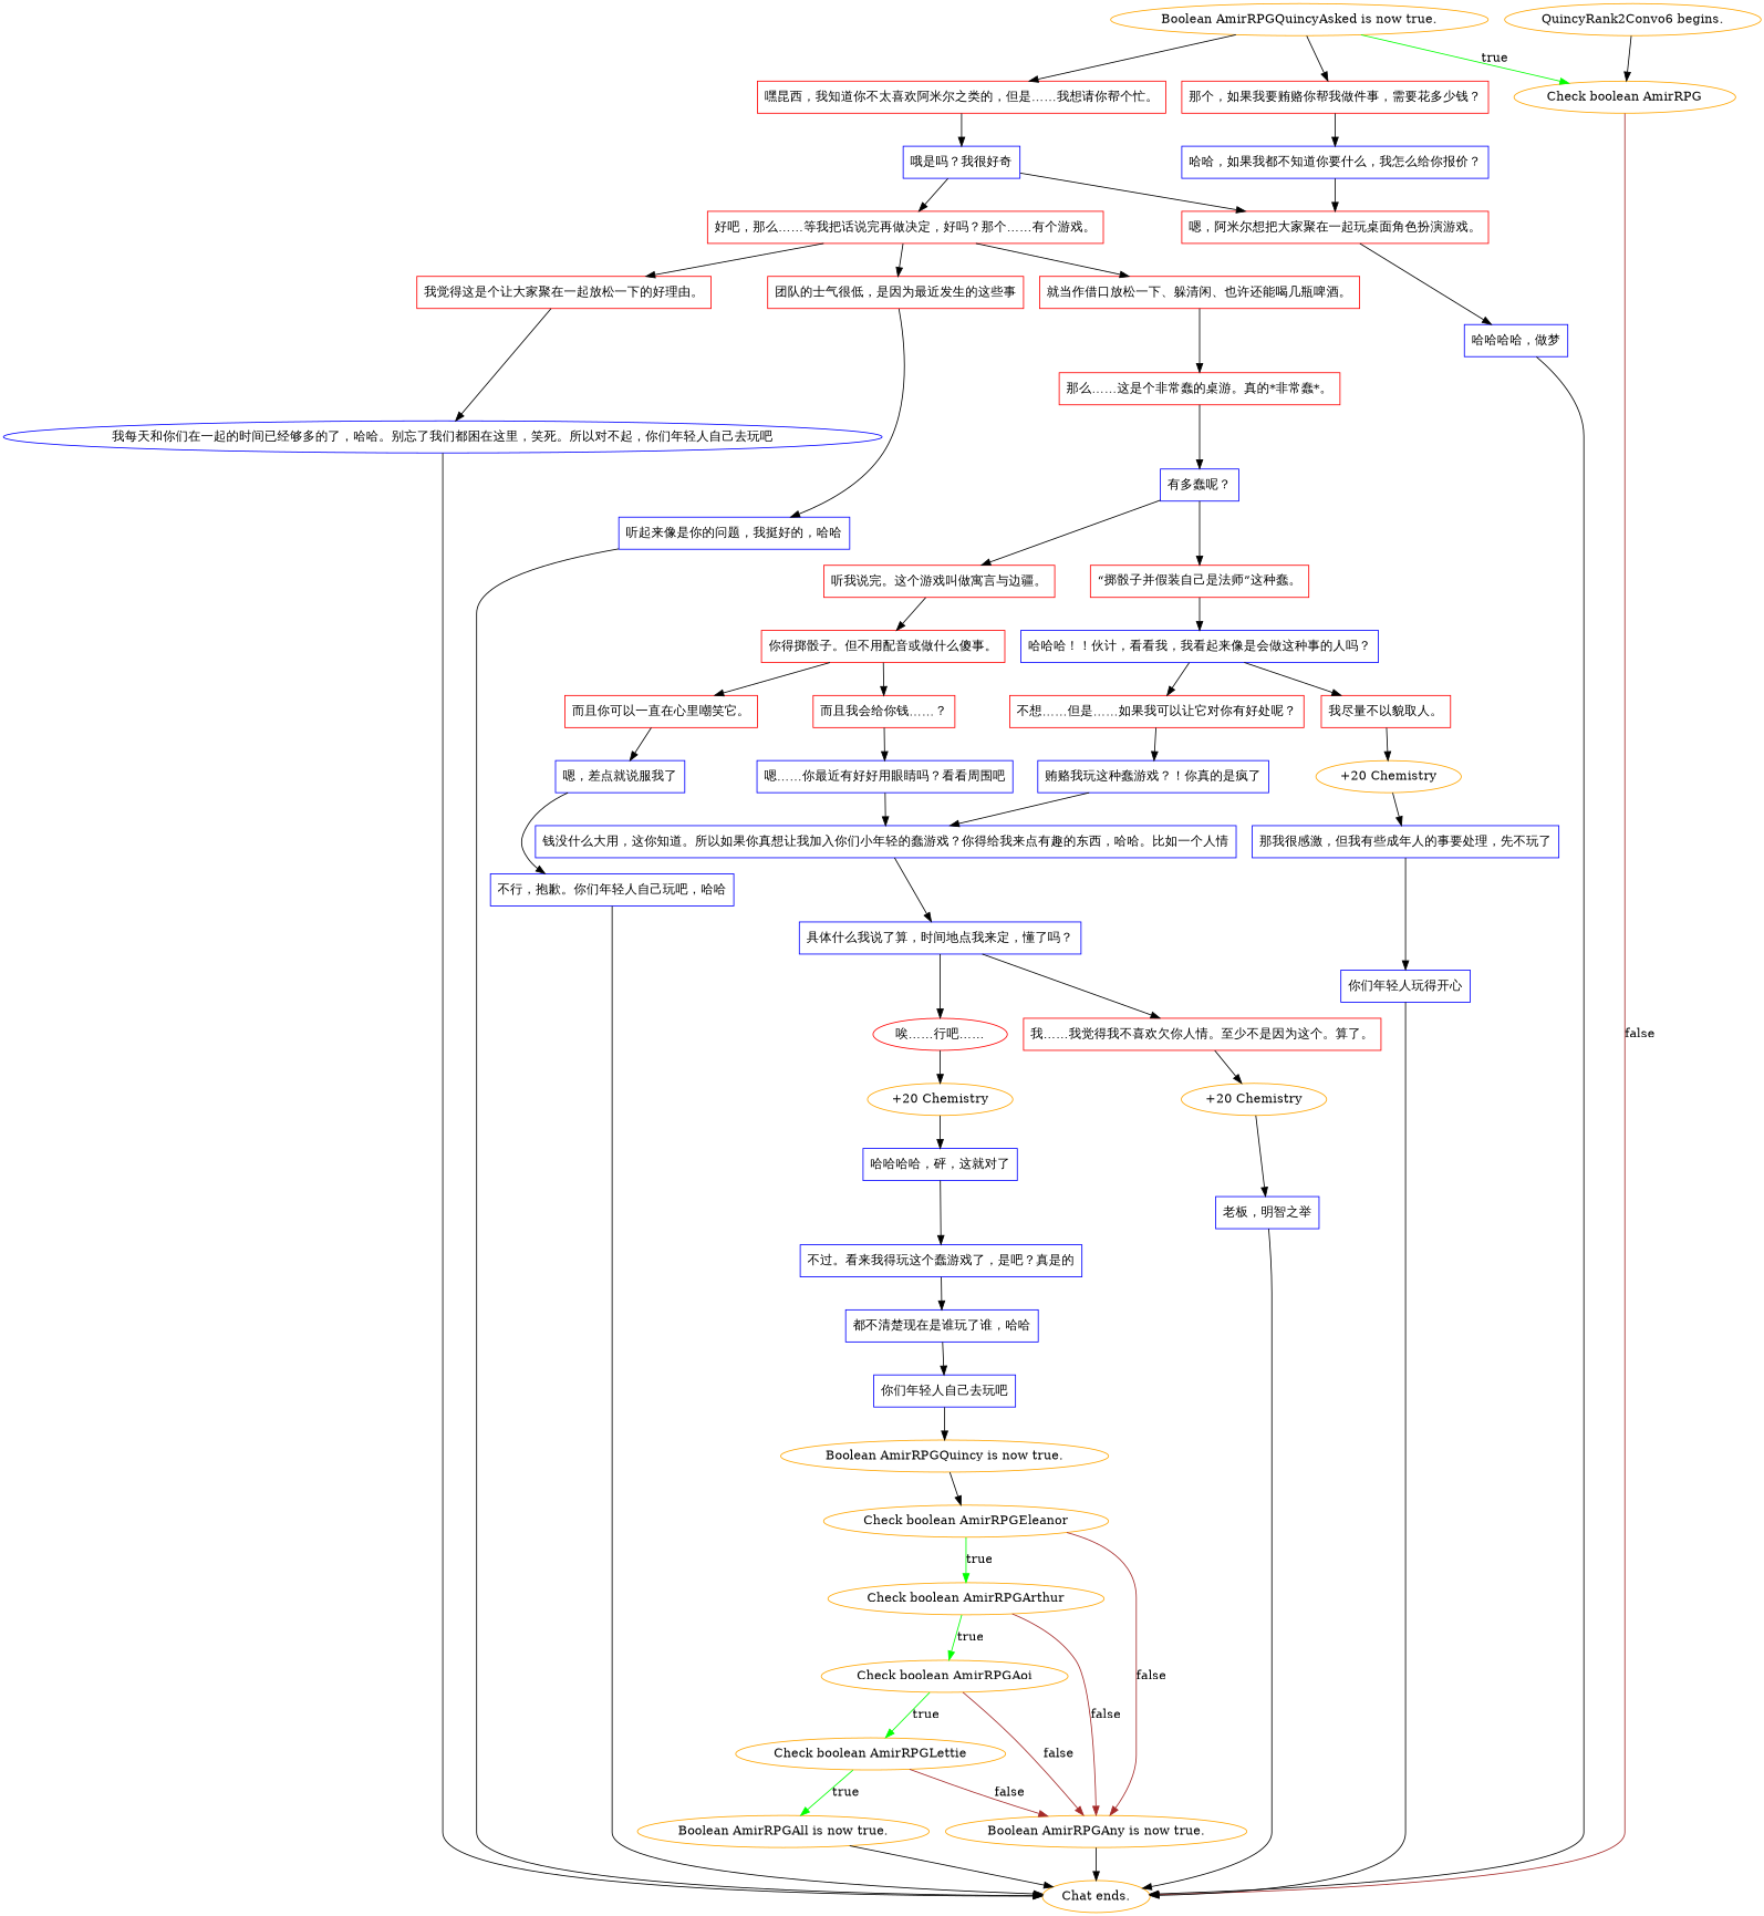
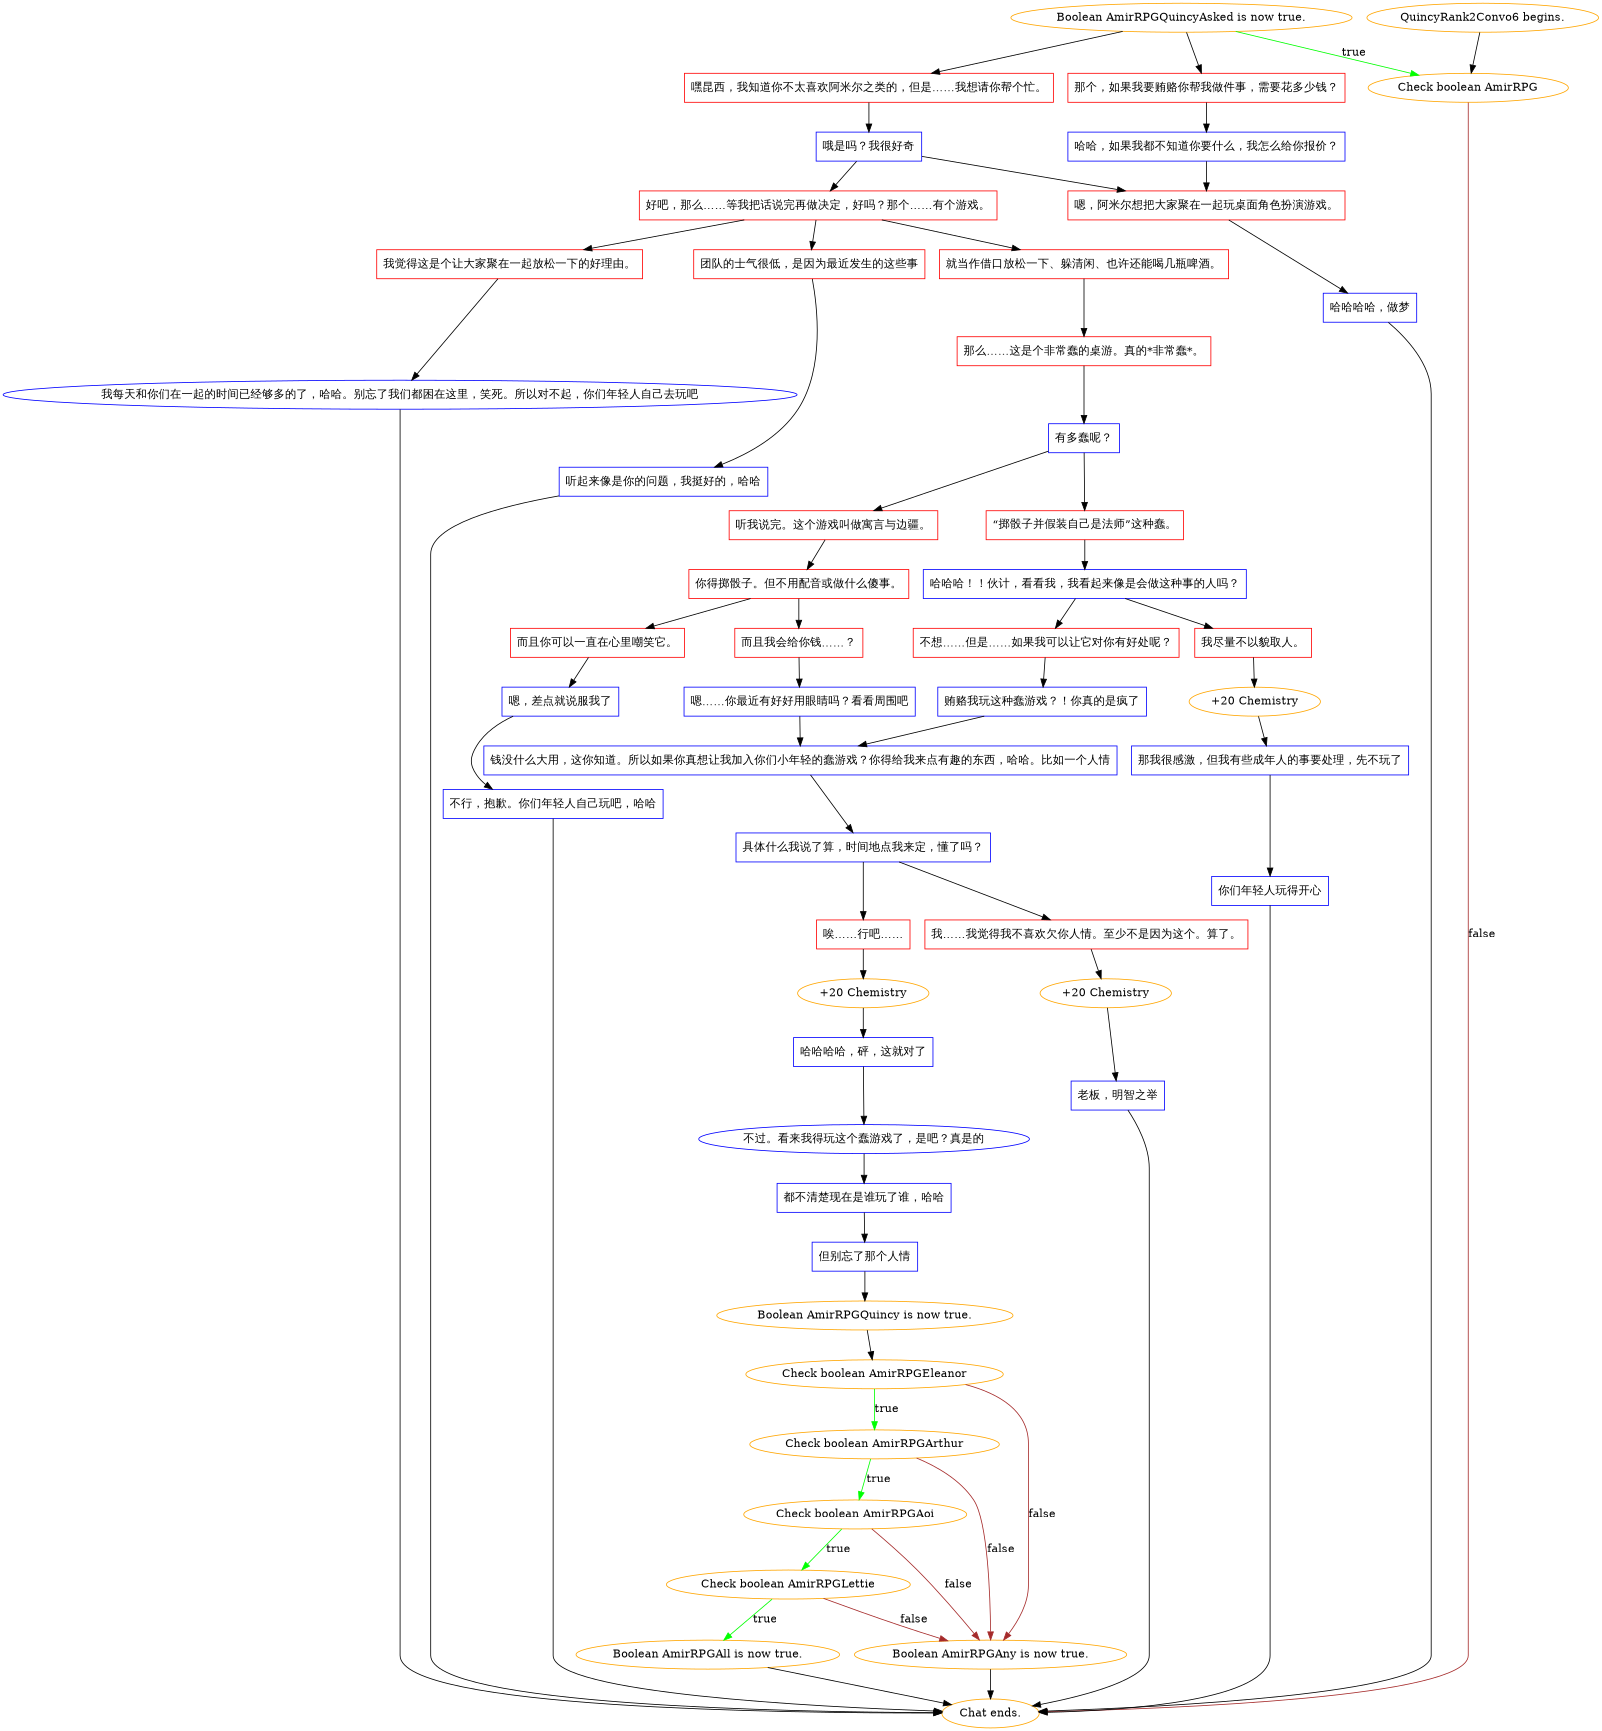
  digraph {
    node [color=blue shape=box]
    "QuincyRank2Convo6 begins." [color=orange shape=""]
    n2 [color=orange label="Check boolean AmirRPG" shape=""]
    "Chat ends." [color=orange shape=""]
    n4 [color=orange label="Boolean AmirRPGQuincyAsked is now true." shape=""]
    n5 [color=red label="嘿昆西，我知道你不太喜欢阿米尔之类的，但是……我想请你帮个忙。"]
    n6 [color=red label="那个，如果我要贿赂你帮我做件事，需要花多少钱？"]
    n7 [label="哦是吗？我很好奇"]
    n8 [label="哈哈，如果我都不知道你要什么，我怎么给你报价？"]
    n9 [color=red label="好吧，那么……等我把话说完再做决定，好吗？那个……有个游戏。"]
    n10 [color=red label="嗯，阿米尔想把大家聚在一起玩桌面角色扮演游戏。"]
    n11 [color=red label="我觉得这是个让大家聚在一起放松一下的好理由。"]
    n12 [color=red label="就当作借口放松一下、躲清闲、也许还能喝几瓶啤酒。"]
    n13 [color=red label="团队的士气很低，是因为最近发生的这些事"]
    n14 [label="哈哈哈哈，做梦"]
    n15 [label="我每天和你们在一起的时间已经够多的了，哈哈。别忘了我们都困在这里，笑死。所以对不起，你们年轻人自己去玩吧" shape=ellipse]
    n16 [color=red label="那么……这是个非常蠢的桌游。真的*非常蠢*。"]
    n17 [label="听起来像是你的问题，我挺好的，哈哈"]
    n18 [label="有多蠢呢？"]
    n19 [color=red label="“掷骰子并假装自己是法师”这种蠢。"]
    n20 [color=red label="听我说完。这个游戏叫做寓言与边疆。"]
    n21 [label="哈哈哈！！伙计，看看我，我看起来像是会做这种事的人吗？"]
    n22 [color=red label="你得掷骰子。但不用配音或做什么傻事。"]
    n23 [color=red label="我尽量不以貌取人。"]
    n24 [color=red label="不想……但是……如果我可以让它对你有好处呢？"]
    n25 [color=red label="而且我会给你钱……？"]
    n26 [color=red label="而且你可以一直在心里嘲笑它。"]
    n27 [color=orange label="+20 Chemistry" shape=""]
    n28 [label="贿赂我玩这种蠢游戏？！你真的是疯了"]
    n29 [label="嗯……你最近有好好用眼睛吗？看看周围吧"]
    n30 [label="嗯，差点就说服我了"]
    n31 [label="那我很感激，但我有些成年人的事要处理，先不玩了"]
    n32 [label="钱没什么大用，这你知道。所以如果你真想让我加入你们小年轻的蠢游戏？你得给我来点有趣的东西，哈哈。比如一个人情"]
    n33 [label="不行，抱歉。你们年轻人自己玩吧，哈哈"]
    n34 [label="你们年轻人玩得开心"]
    n35 [label="具体什么我说了算，时间地点我来定，懂了吗？"]
-   n36 [color=red label="唉……行吧……" shape=ellipse]
+   n36 [color=red label="唉……行吧……"]
    n37 [color=red label="我……我觉得我不喜欢欠你人情。至少不是因为这个。算了。"]
    n38 [color=orange label="+20 Chemistry" shape=""]
    n39 [color=orange label="+20 Chemistry" shape=""]
    n40 [label="哈哈哈哈，砰，这就对了"]
    n41 [label="老板，明智之举"]
-   n42 [label="不过。看来我得玩这个蠢游戏了，是吧？真是的"]
+   n42 [label="不过。看来我得玩这个蠢游戏了，是吧？真是的" shape=ellipse]
    n43 [label="都不清楚现在是谁玩了谁，哈哈"]
-   n44 [label="你们年轻人自己去玩吧"]
+   n44 [label="但别忘了那个人情"]
    n45 [color=orange label="Boolean AmirRPGQuincy is now true." shape=""]
    n46 [color=orange label="Check boolean AmirRPGEleanor" shape=""]
    n47 [color=orange label="Check boolean AmirRPGArthur" shape=""]
    n48 [color=orange label="Boolean AmirRPGAny is now true." shape=""]
    n49 [color=orange label="Check boolean AmirRPGAoi" shape=""]
    n50 [color=orange label="Check boolean AmirRPGLettie" shape=""]
    n51 [color=orange label="Boolean AmirRPGAll is now true." shape=""]
    "QuincyRank2Convo6 begins." -> n2
    n2 -> "Chat ends." [color=brown label=false]
    n4 -> n2 [color=green label=true]
    n4 -> n5
    n4 -> n6
    n5 -> n7
    n6 -> n8
    n7 -> n9
    n7 -> n10
    n8 -> n10
    n9 -> n11
    n9 -> n12
    n9 -> n13
    n10 -> n14
    n11 -> n15
    n12 -> n16
    n13 -> n17
    n14 -> "Chat ends."
    n15 -> "Chat ends."
    n16 -> n18
    n17 -> "Chat ends."
    n18 -> n19
    n18 -> n20
    n19 -> n21
    n20 -> n22
    n21 -> n23
    n21 -> n24
    n22 -> n25
    n22 -> n26
    n23 -> n27
    n24 -> n28
    n25 -> n29
    n26 -> n30
    n27 -> n31
    n28 -> n32
    n29 -> n32
    n30 -> n33
    n31 -> n34
    n32 -> n35
    n33 -> "Chat ends."
    n34 -> "Chat ends."
    n35 -> n36
    n35 -> n37
    n36 -> n38
    n37 -> n39
    n38 -> n40
    n39 -> n41
    n40 -> n42
    n41 -> "Chat ends."
    n42 -> n43
    n43 -> n44
    n44 -> n45
    n45 -> n46
    n46 -> n47 [color=green label=true]
    n46 -> n48 [color=brown label=false]
    n47 -> n48 [color=brown label=false]
    n47 -> n49 [color=green label=true]
    n48 -> "Chat ends."
    n49 -> n48 [color=brown label=false]
    n49 -> n50 [color=green label=true]
    n50 -> n48 [color=brown label=false]
    n50 -> n51 [color=green label=true]
    n51 -> "Chat ends."
  }
